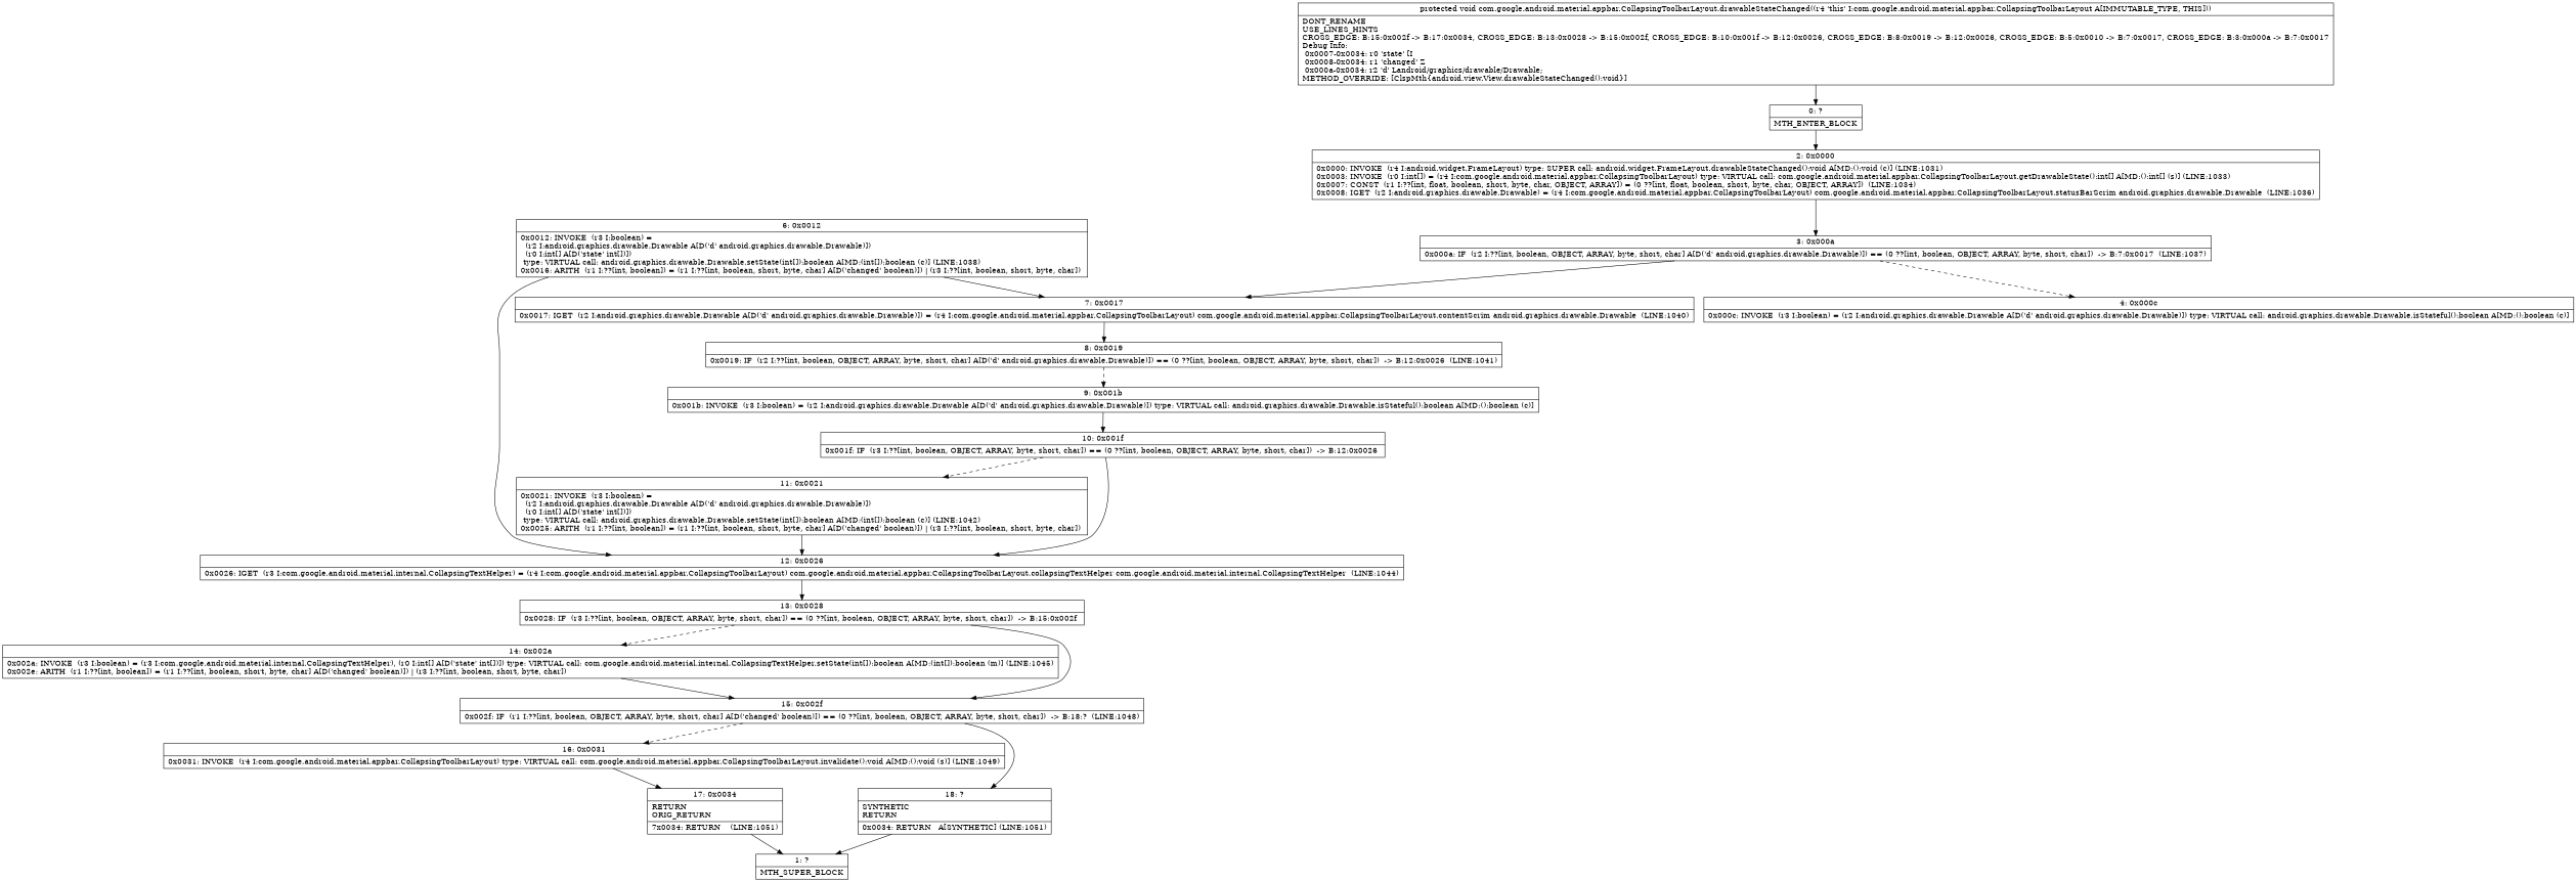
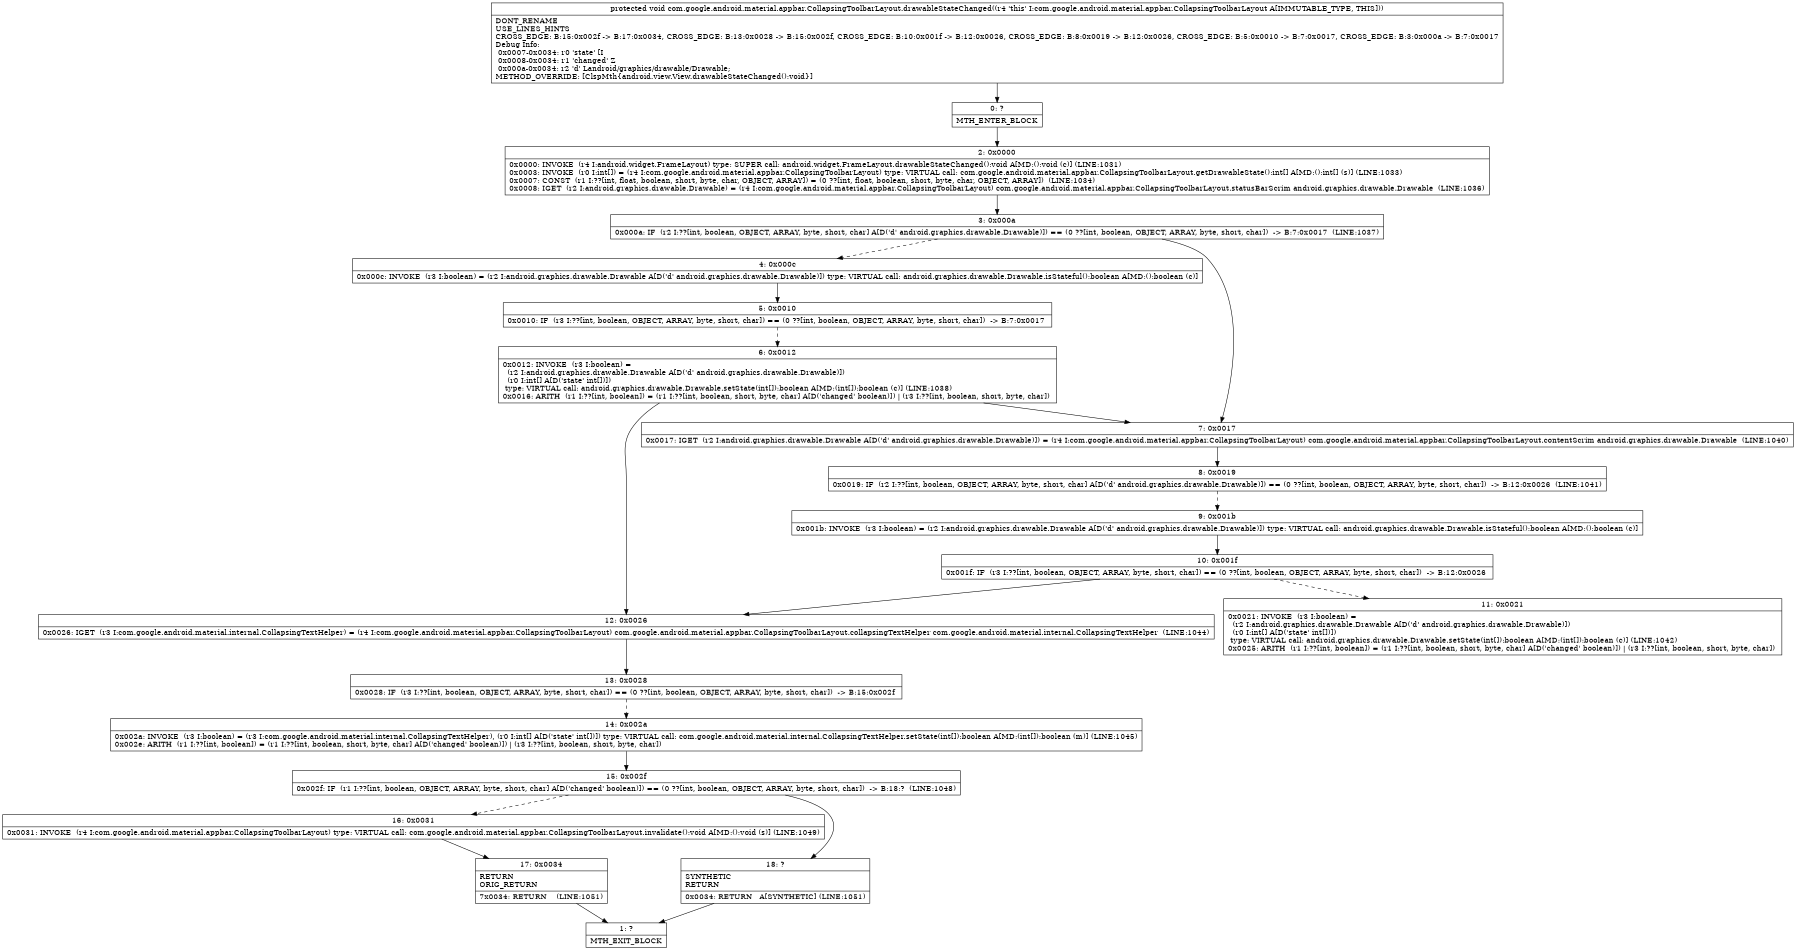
  digraph {
    node [shape=record]
    n1 [label="{0\:\ ?|MTH_ENTER_BLOCK\l}"]
    n2 [label="{2\:\ 0x0000|0x0000: INVOKE  (r4 I:android.widget.FrameLayout) type: SUPER call: android.widget.FrameLayout.drawableStateChanged():void A[MD:():void (c)] (LINE:1031)\l0x0003: INVOKE  (r0 I:int[]) = (r4 I:com.google.android.material.appbar.CollapsingToolbarLayout) type: VIRTUAL call: com.google.android.material.appbar.CollapsingToolbarLayout.getDrawableState():int[] A[MD:():int[] (s)] (LINE:1033)\l0x0007: CONST  (r1 I:??[int, float, boolean, short, byte, char, OBJECT, ARRAY]) = (0 ??[int, float, boolean, short, byte, char, OBJECT, ARRAY])  (LINE:1034)\l0x0008: IGET  (r2 I:android.graphics.drawable.Drawable) = (r4 I:com.google.android.material.appbar.CollapsingToolbarLayout) com.google.android.material.appbar.CollapsingToolbarLayout.statusBarScrim android.graphics.drawable.Drawable  (LINE:1036)\l}"]
    n3 [label="{3\:\ 0x000a|0x000a: IF  (r2 I:??[int, boolean, OBJECT, ARRAY, byte, short, char] A[D('d' android.graphics.drawable.Drawable)]) == (0 ??[int, boolean, OBJECT, ARRAY, byte, short, char])  \-\> B:7:0x0017  (LINE:1037)\l}"]
    n4 [label="{4\:\ 0x000c|0x000c: INVOKE  (r3 I:boolean) = (r2 I:android.graphics.drawable.Drawable A[D('d' android.graphics.drawable.Drawable)]) type: VIRTUAL call: android.graphics.drawable.Drawable.isStateful():boolean A[MD:():boolean (c)]\l}"]
    n5 [label="{7\:\ 0x0017|0x0017: IGET  (r2 I:android.graphics.drawable.Drawable A[D('d' android.graphics.drawable.Drawable)]) = (r4 I:com.google.android.material.appbar.CollapsingToolbarLayout) com.google.android.material.appbar.CollapsingToolbarLayout.contentScrim android.graphics.drawable.Drawable  (LINE:1040)\l}"]
+   n6 [label="{5\:\ 0x0010|0x0010: IF  (r3 I:??[int, boolean, OBJECT, ARRAY, byte, short, char]) == (0 ??[int, boolean, OBJECT, ARRAY, byte, short, char])  \-\> B:7:0x0017 \l}"]
    n7 [label="{8\:\ 0x0019|0x0019: IF  (r2 I:??[int, boolean, OBJECT, ARRAY, byte, short, char] A[D('d' android.graphics.drawable.Drawable)]) == (0 ??[int, boolean, OBJECT, ARRAY, byte, short, char])  \-\> B:12:0x0026  (LINE:1041)\l}"]
    n8 [label="{6\:\ 0x0012|0x0012: INVOKE  (r3 I:boolean) = \l  (r2 I:android.graphics.drawable.Drawable A[D('d' android.graphics.drawable.Drawable)])\l  (r0 I:int[] A[D('state' int[])])\l type: VIRTUAL call: android.graphics.drawable.Drawable.setState(int[]):boolean A[MD:(int[]):boolean (c)] (LINE:1038)\l0x0016: ARITH  (r1 I:??[int, boolean]) = (r1 I:??[int, boolean, short, byte, char] A[D('changed' boolean)]) \| (r3 I:??[int, boolean, short, byte, char]) \l}"]
    n9 [label="{12\:\ 0x0026|0x0026: IGET  (r3 I:com.google.android.material.internal.CollapsingTextHelper) = (r4 I:com.google.android.material.appbar.CollapsingToolbarLayout) com.google.android.material.appbar.CollapsingToolbarLayout.collapsingTextHelper com.google.android.material.internal.CollapsingTextHelper  (LINE:1044)\l}"]
    n10 [label="{9\:\ 0x001b|0x001b: INVOKE  (r3 I:boolean) = (r2 I:android.graphics.drawable.Drawable A[D('d' android.graphics.drawable.Drawable)]) type: VIRTUAL call: android.graphics.drawable.Drawable.isStateful():boolean A[MD:():boolean (c)]\l}"]
    n11 [label="{10\:\ 0x001f|0x001f: IF  (r3 I:??[int, boolean, OBJECT, ARRAY, byte, short, char]) == (0 ??[int, boolean, OBJECT, ARRAY, byte, short, char])  \-\> B:12:0x0026 \l}"]
    n12 [label="{13\:\ 0x0028|0x0028: IF  (r3 I:??[int, boolean, OBJECT, ARRAY, byte, short, char]) == (0 ??[int, boolean, OBJECT, ARRAY, byte, short, char])  \-\> B:15:0x002f \l}"]
    n13 [label="{11\:\ 0x0021|0x0021: INVOKE  (r3 I:boolean) = \l  (r2 I:android.graphics.drawable.Drawable A[D('d' android.graphics.drawable.Drawable)])\l  (r0 I:int[] A[D('state' int[])])\l type: VIRTUAL call: android.graphics.drawable.Drawable.setState(int[]):boolean A[MD:(int[]):boolean (c)] (LINE:1042)\l0x0025: ARITH  (r1 I:??[int, boolean]) = (r1 I:??[int, boolean, short, byte, char] A[D('changed' boolean)]) \| (r3 I:??[int, boolean, short, byte, char]) \l}"]
    n14 [label="{14\:\ 0x002a|0x002a: INVOKE  (r3 I:boolean) = (r3 I:com.google.android.material.internal.CollapsingTextHelper), (r0 I:int[] A[D('state' int[])]) type: VIRTUAL call: com.google.android.material.internal.CollapsingTextHelper.setState(int[]):boolean A[MD:(int[]):boolean (m)] (LINE:1045)\l0x002e: ARITH  (r1 I:??[int, boolean]) = (r1 I:??[int, boolean, short, byte, char] A[D('changed' boolean)]) \| (r3 I:??[int, boolean, short, byte, char]) \l}"]
    n15 [label="{15\:\ 0x002f|0x002f: IF  (r1 I:??[int, boolean, OBJECT, ARRAY, byte, short, char] A[D('changed' boolean)]) == (0 ??[int, boolean, OBJECT, ARRAY, byte, short, char])  \-\> B:18:?  (LINE:1048)\l}"]
    n16 [label="{16\:\ 0x0031|0x0031: INVOKE  (r4 I:com.google.android.material.appbar.CollapsingToolbarLayout) type: VIRTUAL call: com.google.android.material.appbar.CollapsingToolbarLayout.invalidate():void A[MD:():void (s)] (LINE:1049)\l}"]
    n17 [label="{18\:\ ?|SYNTHETIC\lRETURN\l|0x0034: RETURN   A[SYNTHETIC] (LINE:1051)\l}"]
    n18 [label="{17\:\ 0x0034|RETURN\lORIG_RETURN\l|7x0034: RETURN    (LINE:1051)\l}"]
-   n19 [label="{1\:\ ?|MTH_SUPER_BLOCK\l}"]
+   n19 [label="{1\:\ ?|MTH_EXIT_BLOCK\l}"]
    n20 [label="{protected void com.google.android.material.appbar.CollapsingToolbarLayout.drawableStateChanged((r4 'this' I:com.google.android.material.appbar.CollapsingToolbarLayout A[IMMUTABLE_TYPE, THIS]))  | DONT_RENAME\lUSE_LINES_HINTS\lCROSS_EDGE: B:15:0x002f \-\> B:17:0x0034, CROSS_EDGE: B:13:0x0028 \-\> B:15:0x002f, CROSS_EDGE: B:10:0x001f \-\> B:12:0x0026, CROSS_EDGE: B:8:0x0019 \-\> B:12:0x0026, CROSS_EDGE: B:5:0x0010 \-\> B:7:0x0017, CROSS_EDGE: B:3:0x000a \-\> B:7:0x0017\lDebug Info:\l  0x0007\-0x0034: r0 'state' [I\l  0x0008\-0x0034: r1 'changed' Z\l  0x000a\-0x0034: r2 'd' Landroid\/graphics\/drawable\/Drawable;\lMETHOD_OVERRIDE: [ClspMth\{android.view.View.drawableStateChanged():void\}]\l}"]
    n1 -> n2
    n2 -> n3
    n3 -> n4 [style=dashed]
    n3 -> n5
+   n4 -> n6
    n5 -> n7
+   n6 -> n8 [style=dashed]
    n7 -> n10 [style=dashed]
    n8 -> n5
    n8 -> n9
    n9 -> n12
    n10 -> n11
    n11 -> n9
    n11 -> n13 [style=dashed]
    n12 -> n14 [style=dashed]
-   n12 -> n15
-   n13 -> n9
    n14 -> n15
    n15 -> n16 [style=dashed]
    n15 -> n17
    n16 -> n18
    n17 -> n19
    n18 -> n19
    n20 -> n1
  }
